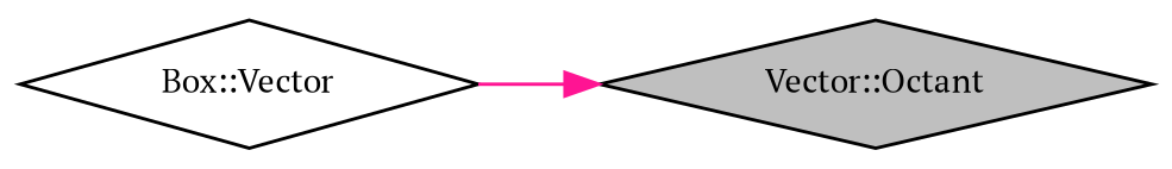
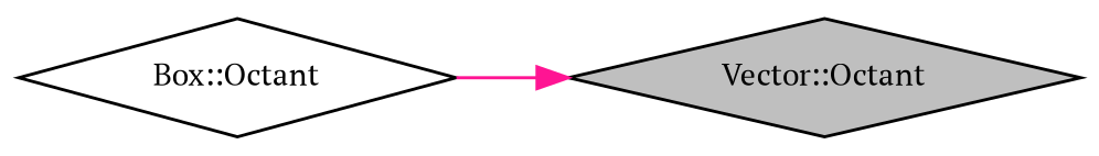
  digraph {
    rankdir=RL
    fontname="PT Serif"
    node [color=black fontname="PT Serif" fontsize=10 shape=diamond style=filled]
    n1 [fillcolor=grey75 fontcolor=black height=0.2 label="Vector::Octant" width=0.4]
-   n2 [fillcolor=white height=0.2 label="Box::Vector" width=0.4]
+   n2 [fillcolor=white height=0.2 label="Box::Octant" width=0.4]
    n1 -> n2 [color=deeppink dir=back fontname="PT Serif" fontsize=10 labelfontname=Helvetica labelfontsize=10 style=solid]
  }
